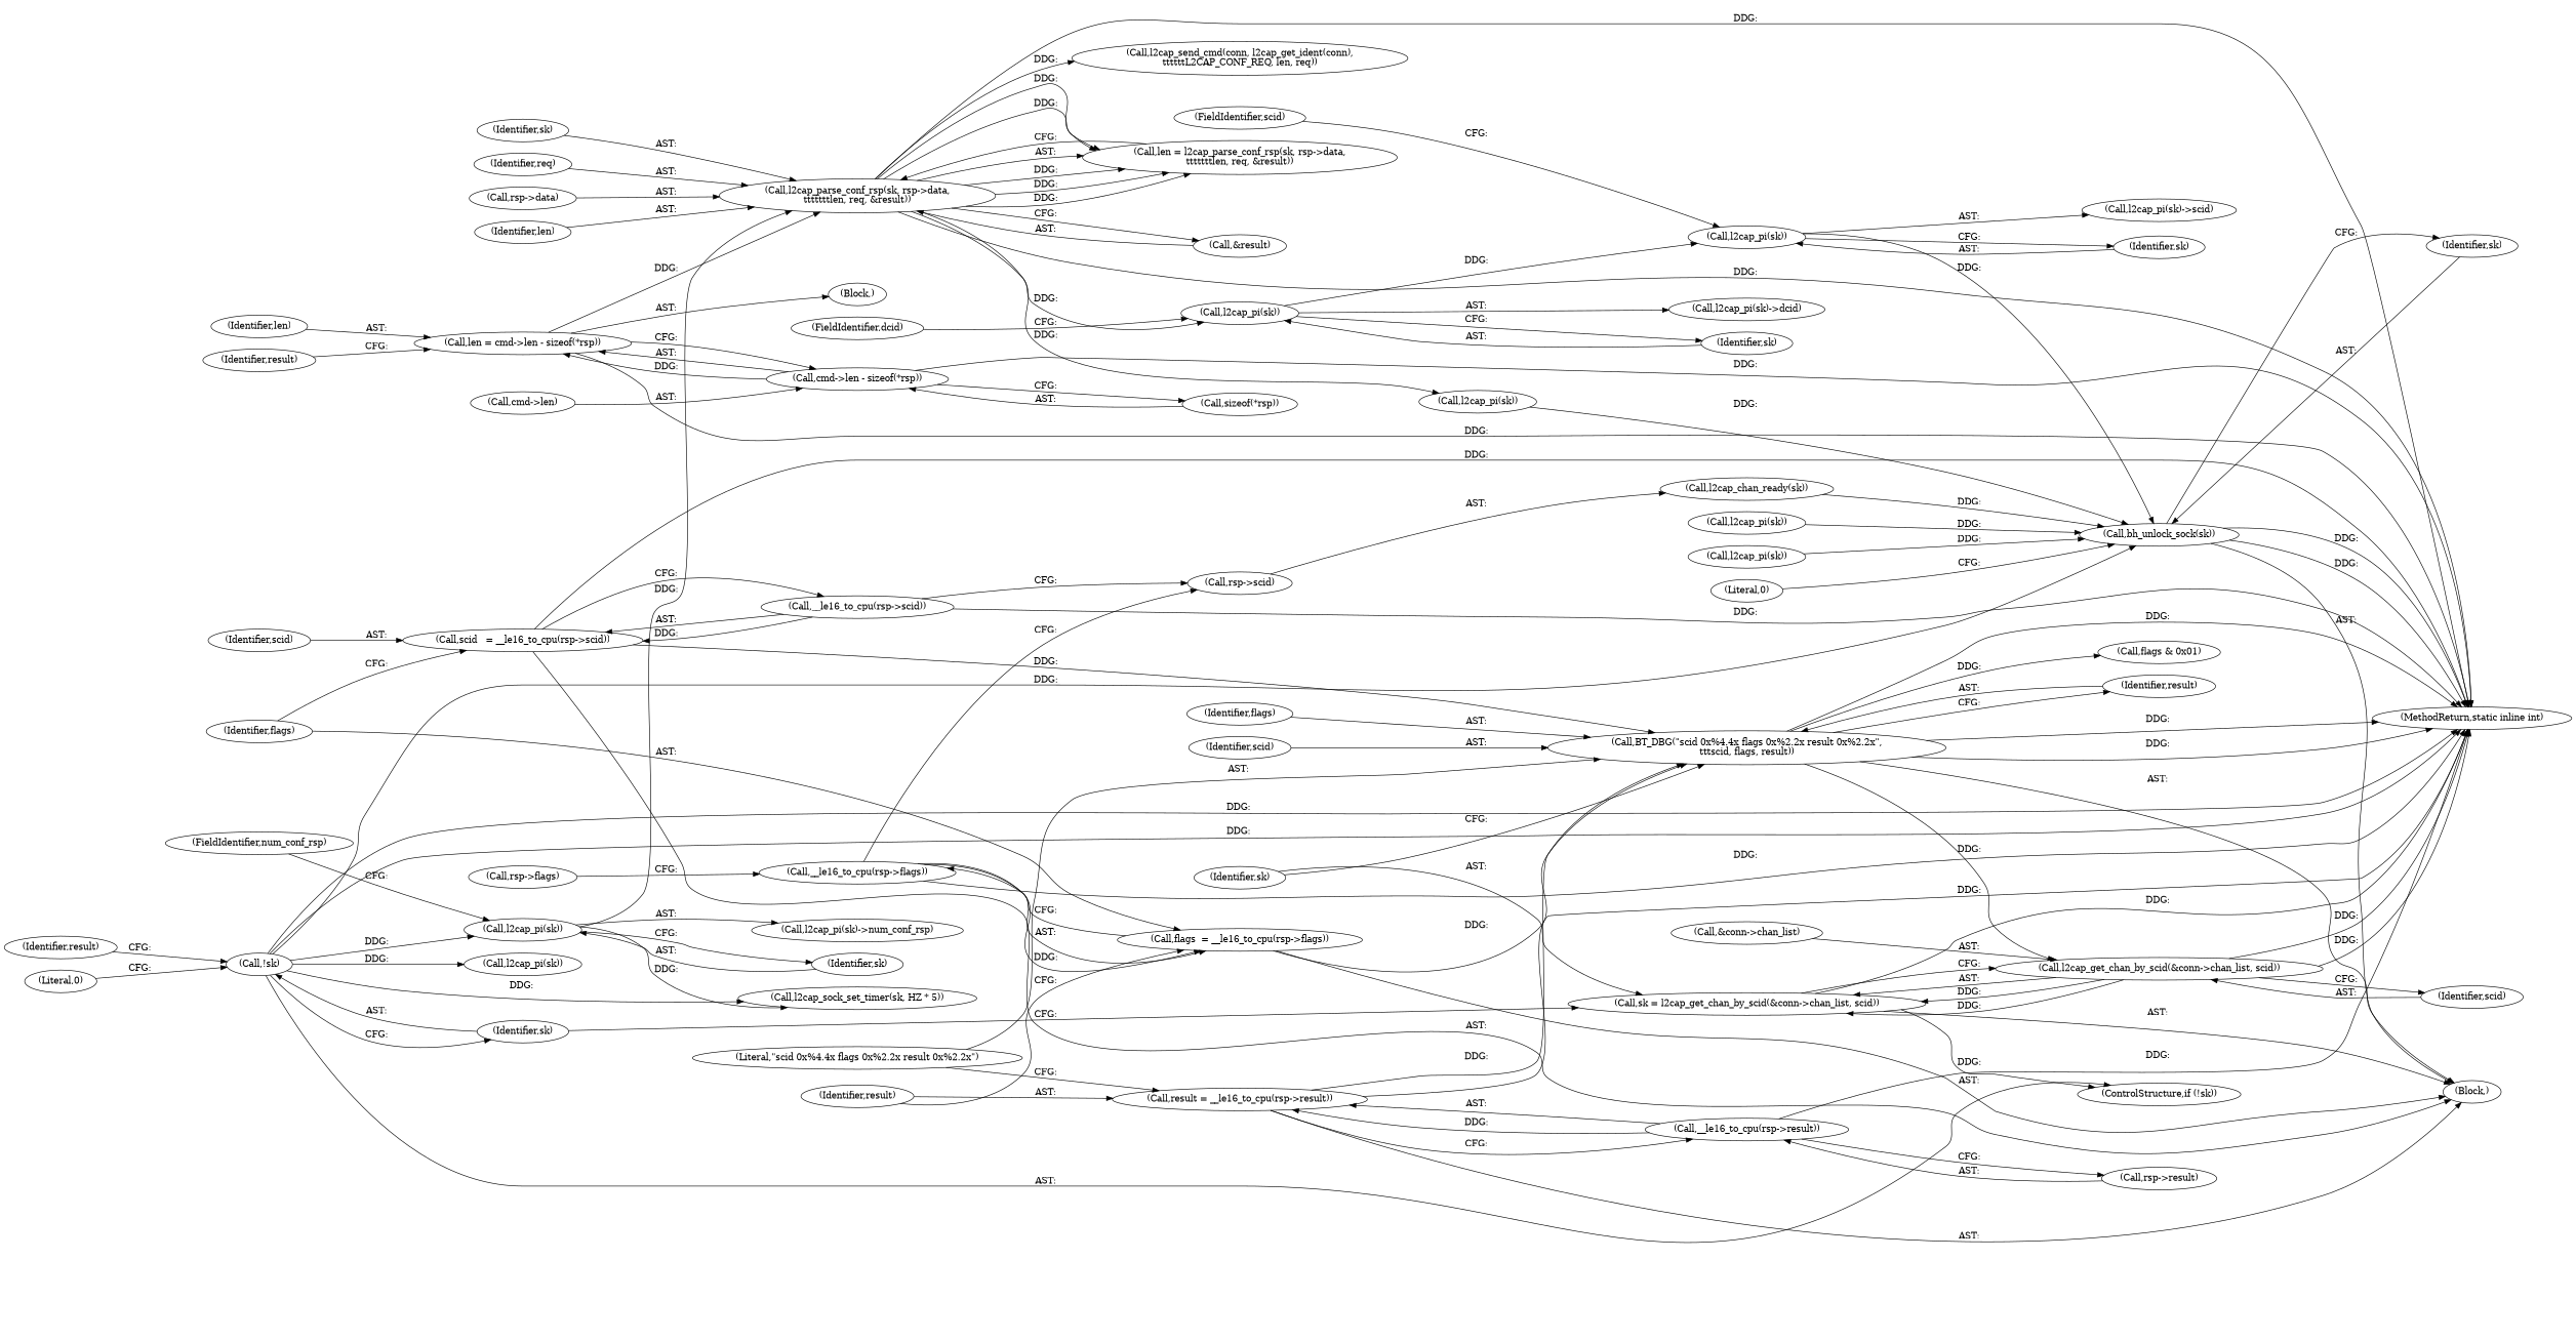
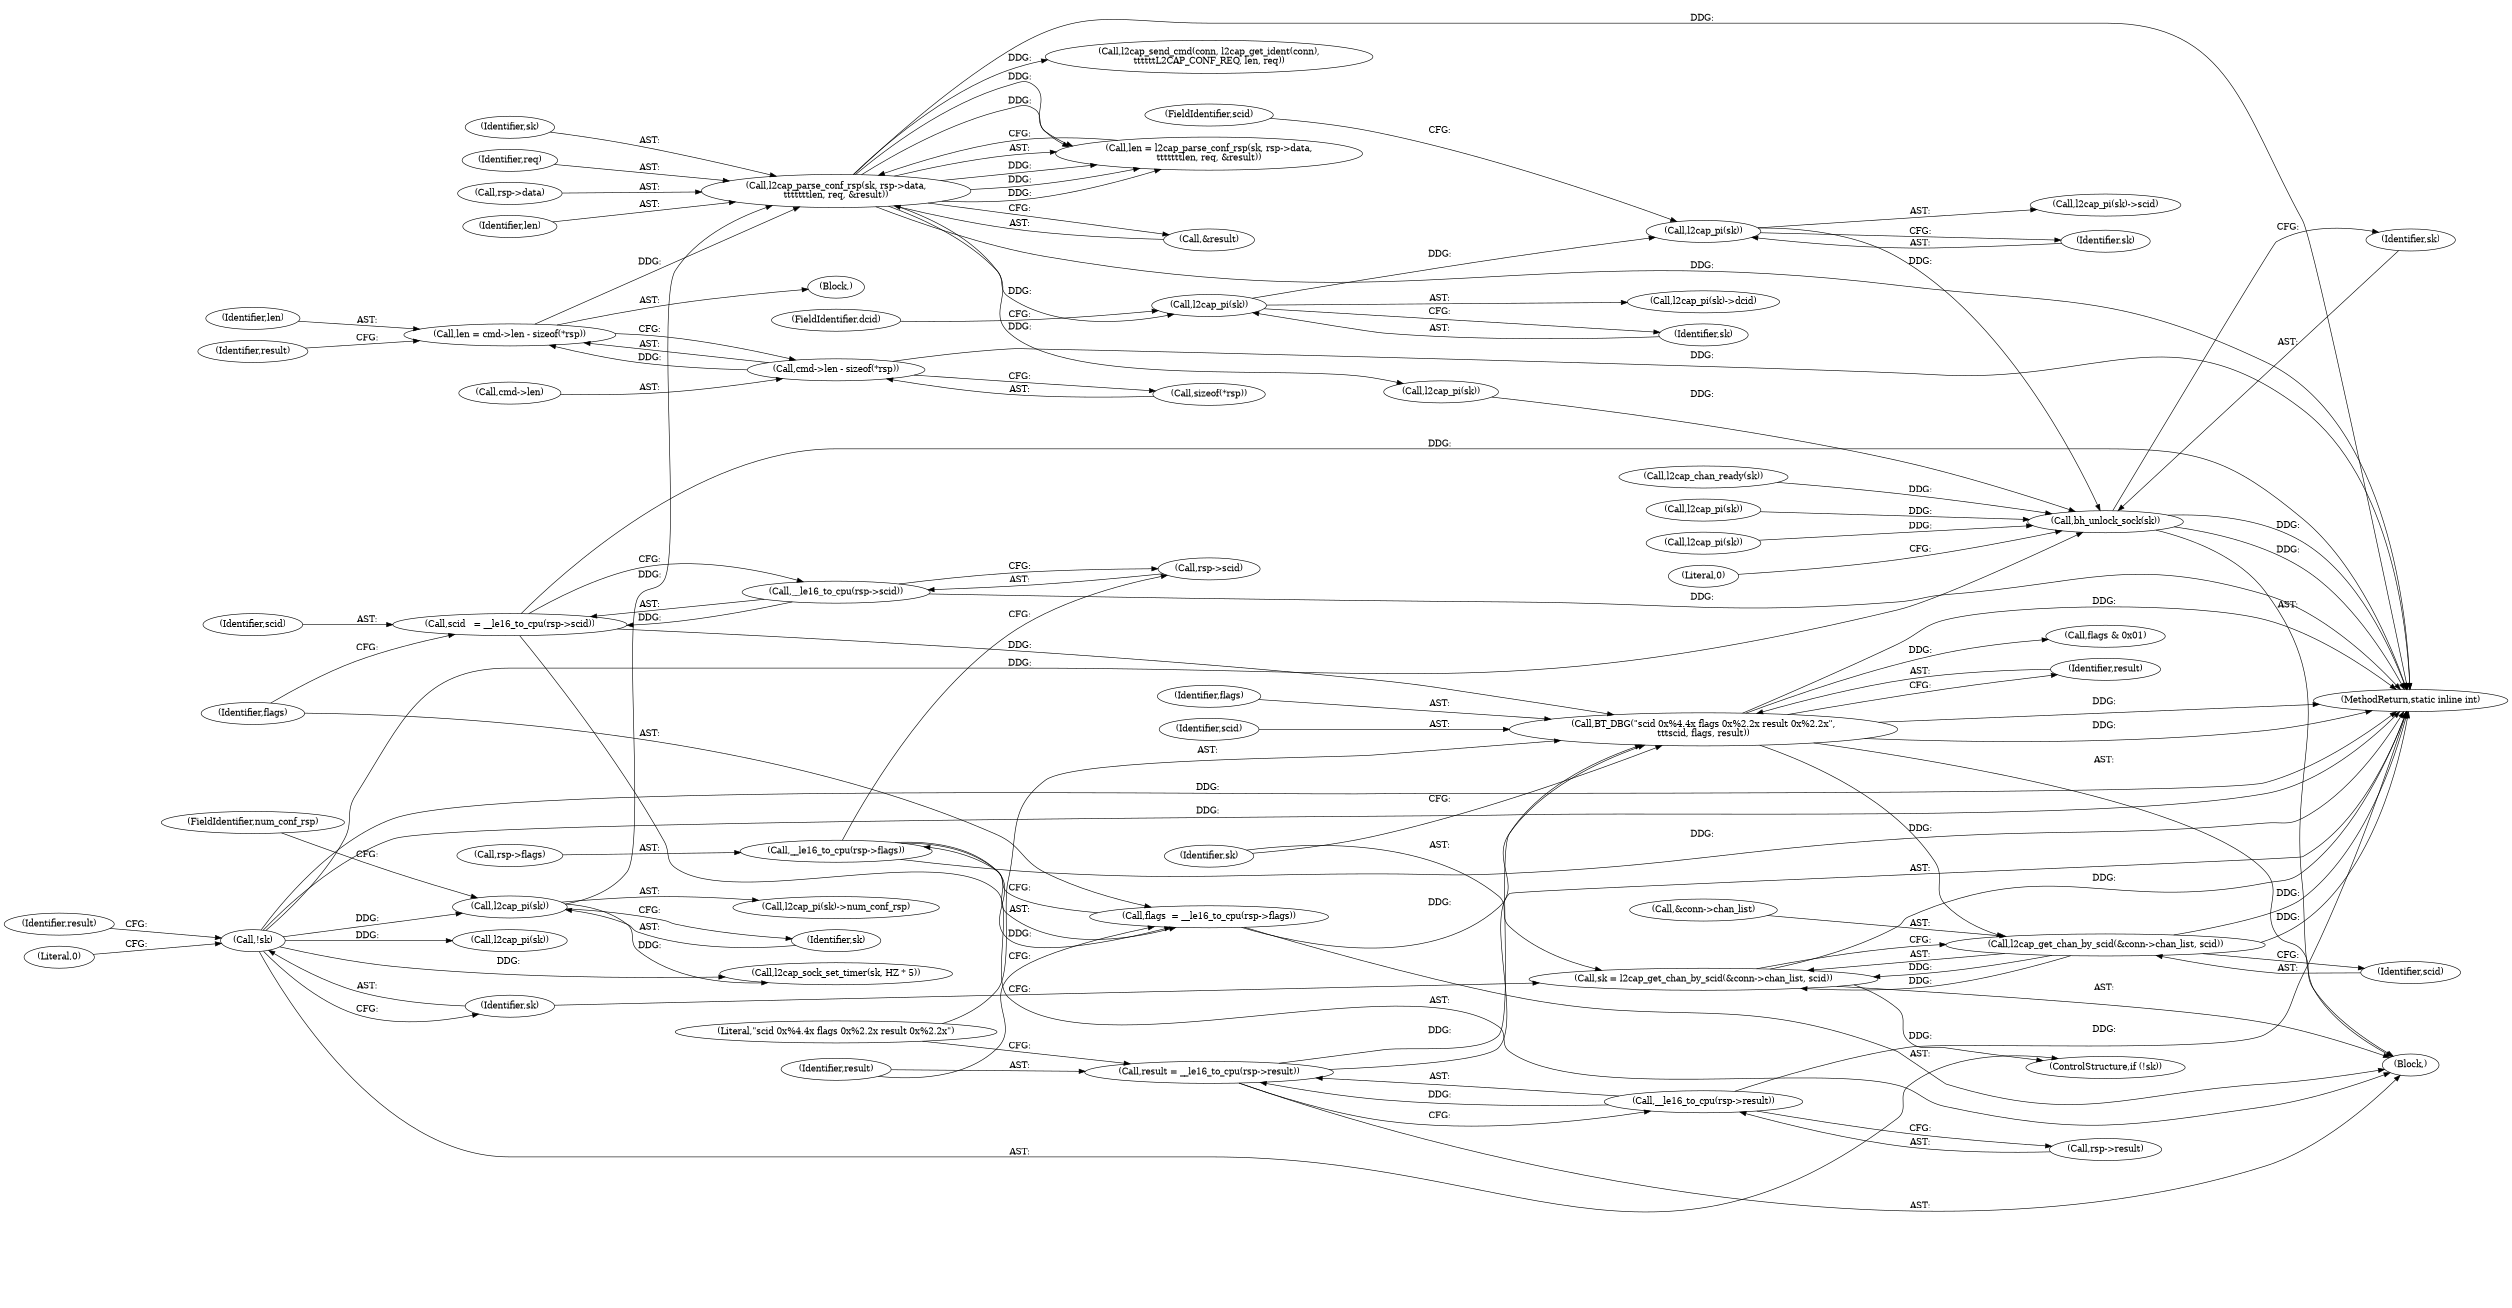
  digraph {
    rankdir=LR
    n1 [label="(Call,l2cap_pi(sk))"]
    n2 [label="(Call,bh_unlock_sock(sk))"]
    n3 [label="(Call,l2cap_pi(sk)->scid)"]
    n4 [label="(Identifier,sk)"]
    n5 [label="(MethodReturn,static inline int)"]
    n6 [label="(Block,)"]
    n7 [label="(Identifier,sk)"]
    n8 [label="(Call,l2cap_pi(sk))"]
    n9 [label="(Identifier,sk)"]
    n10 [label="(Call,l2cap_pi(sk)->dcid)"]
    n11 [label="(Call,l2cap_parse_conf_rsp(sk, rsp->data,\n\t\t\t\t\t\t\tlen, req, &result))"]
    n12 [label="(Call,l2cap_send_cmd(conn, l2cap_get_ident(conn),\n\t\t\t\t\t\tL2CAP_CONF_REQ, len, req))"]
    n13 [label="(Call,l2cap_pi(sk))"]
    n14 [label="(Call,len = l2cap_parse_conf_rsp(sk, rsp->data,\n\t\t\t\t\t\t\tlen, req, &result))"]
    n15 [label="(Call,&result)"]
    n16 [label="(Call,l2cap_pi(sk))"]
    n17 [label="(Call,l2cap_pi(sk)->num_conf_rsp)"]
    n18 [label="(Identifier,sk)"]
    n19 [label="(Call,l2cap_sock_set_timer(sk, HZ * 5))"]
    n20 [label="(Call,!sk)"]
    n21 [label="(ControlStructure,if (!sk))"]
    n22 [label="(Call,l2cap_pi(sk))"]
    n23 [label="(Identifier,sk)"]
    n24 [label="(Call,sk = l2cap_get_chan_by_scid(&conn->chan_list, scid))"]
    n25 [label="(Call,l2cap_get_chan_by_scid(&conn->chan_list, scid))"]
    n26 [label="(Identifier,scid)"]
    n27 [label="(Call,BT_DBG(\"scid 0x%4.4x flags 0x%2.2x result 0x%2.2x\",\n\t\t\tscid, flags, result))"]
    n28 [label="(Identifier,result)"]
    n29 [label="(Call,flags & 0x01)"]
    n30 [label="(Call,scid   = __le16_to_cpu(rsp->scid))"]
    n31 [label="(Call,__le16_to_cpu(rsp->scid))"]
    n32 [label="(Call,rsp->scid)"]
    n33 [label="(Call,flags  = __le16_to_cpu(rsp->flags))"]
    n34 [label="(Call,__le16_to_cpu(rsp->flags))"]
    n35 [label="(Call,rsp->flags)"]
    n36 [label="(Call,result = __le16_to_cpu(rsp->result))"]
    n37 [label="(Call,__le16_to_cpu(rsp->result))"]
    n38 [label="(Call,rsp->result)"]
    n39 [label="(Call,len = cmd->len - sizeof(*rsp))"]
    n40 [label="(Call,cmd->len - sizeof(*rsp))"]
    n41 [label="(Block,)"]
    n42 [label="(Call,sizeof(*rsp))"]
    n43 [label="(Identifier,result)"]
    n44 [label="(Literal,0)"]
    n45 [label="(Identifier,len)"]
    n46 [label="(Call,l2cap_chan_ready(sk))"]
    n47 [label="(Call,l2cap_pi(sk))"]
    n48 [label="(Identifier,sk)"]
    n49 [label="(Literal,0)"]
    n50 [label="(Identifier,result)"]
    n51 [label="(Identifier,sk)"]
    n52 [label="(Identifier,len)"]
    n53 [label="(Call,l2cap_pi(sk))"]
    n54 [label="(Identifier,result)"]
    n55 [label="(Identifier,flags)"]
    n56 [label="(Literal,\"scid 0x%4.4x flags 0x%2.2x result 0x%2.2x\")"]
    n57 [label="(FieldIdentifier,dcid)"]
    n58 [label="(FieldIdentifier,scid)"]
    n59 [label="(Identifier,scid)"]
    n60 [label="(Identifier,req)"]
    n61 [label="(Call,rsp->data)"]
    n62 [label="(Call,&conn->chan_list)"]
    n63 [label="(Identifier,scid)"]
    n64 [label="(FieldIdentifier,num_conf_rsp)"]
    n65 [label="(Identifier,flags)"]
    n66 [label="(Call,cmd->len)"]
    n1 -> n2 [label="DDG: "]
    n1 -> n3 [label="AST: "]
    n1 -> n4 [label="CFG: "]
    n2 -> n5 [label="DDG: "]
    n2 -> n5 [label="DDG: "]
    n2 -> n6 [label="AST: "]
    n2 -> n7 [label="CFG: "]
    n4 -> n1 [label="AST: "]
    n7 -> n2 [label="AST: "]
    n8 -> n1 [label="DDG: "]
    n8 -> n9 [label="CFG: "]
    n8 -> n10 [label="AST: "]
    n9 -> n8 [label="AST: "]
    n11 -> n5 [label="DDG: "]
    n11 -> n5 [label="DDG: "]
    n11 -> n8 [label="DDG: "]
    n11 -> n12 [label="DDG: "]
    n11 -> n13 [label="DDG: "]
    n11 -> n14 [label="AST: "]
    n11 -> n14 [label="DDG: "]
    n11 -> n14 [label="DDG: "]
    n11 -> n14 [label="DDG: "]
    n11 -> n14 [label="DDG: "]
    n11 -> n14 [label="DDG: "]
    n11 -> n15 [label="CFG: "]
    n13 -> n2 [label="DDG: "]
    n14 -> n11 [label="CFG: "]
    n15 -> n11 [label="AST: "]
    n16 -> n11 [label="DDG: "]
    n16 -> n17 [label="AST: "]
    n16 -> n18 [label="CFG: "]
    n16 -> n19 [label="DDG: "]
    n18 -> n16 [label="AST: "]
    n20 -> n2 [label="DDG: "]
    n20 -> n5 [label="DDG: "]
    n20 -> n5 [label="DDG: "]
    n20 -> n16 [label="DDG: "]
    n20 -> n19 [label="DDG: "]
    n20 -> n21 [label="AST: "]
    n20 -> n22 [label="DDG: "]
    n20 -> n23 [label="CFG: "]
    n23 -> n20 [label="AST: "]
    n23 -> n24 [label="CFG: "]
    n24 -> n5 [label="DDG: "]
    n24 -> n6 [label="AST: "]
    n24 -> n21 [label="DDG: "]
    n24 -> n25 [label="CFG: "]
    n25 -> n5 [label="DDG: "]
    n25 -> n5 [label="DDG: "]
    n25 -> n24 [label="AST: "]
    n25 -> n24 [label="DDG: "]
    n25 -> n24 [label="DDG: "]
    n25 -> n26 [label="CFG: "]
    n26 -> n25 [label="AST: "]
    n27 -> n5 [label="DDG: "]
    n27 -> n5 [label="DDG: "]
    n27 -> n5 [label="DDG: "]
    n27 -> n6 [label="AST: "]
    n27 -> n25 [label="DDG: "]
    n27 -> n28 [label="CFG: "]
    n27 -> n29 [label="DDG: "]
    n28 -> n27 [label="AST: "]
    n30 -> n5 [label="DDG: "]
    n30 -> n6 [label="AST: "]
    n30 -> n27 [label="DDG: "]
    n30 -> n31 [label="CFG: "]
    n31 -> n5 [label="DDG: "]
    n31 -> n30 [label="AST: "]
    n31 -> n30 [label="DDG: "]
    n31 -> n32 [label="CFG: "]
-   n32 -> n46 [label="AST: "]
+   n32 -> n31 [label="AST: "]
    n33 -> n6 [label="AST: "]
    n33 -> n27 [label="DDG: "]
    n33 -> n34 [label="CFG: "]
    n34 -> n5 [label="DDG: "]
    n34 -> n32 [label="CFG: "]
    n34 -> n33 [label="AST: "]
    n34 -> n33 [label="DDG: "]
-   n35 -> n34 [label="CFG: "]
-   n36 -> n5 [label="DDG: "]
+   n35 -> n34 [label="AST: "]
+   n36 -> n5 [label="AST: "]
    n36 -> n6 [label="AST: "]
    n36 -> n27 [label="DDG: "]
    n36 -> n37 [label="CFG: "]
    n37 -> n5 [label="DDG: "]
    n37 -> n36 [label="AST: "]
    n37 -> n36 [label="DDG: "]
    n37 -> n38 [label="CFG: "]
    n38 -> n37 [label="AST: "]
-   n39 -> n5 [label="DDG: "]
    n39 -> n11 [label="DDG: "]
    n39 -> n40 [label="CFG: "]
    n39 -> n41 [label="AST: "]
    n40 -> n5 [label="DDG: "]
    n40 -> n39 [label="AST: "]
    n40 -> n39 [label="DDG: "]
    n40 -> n42 [label="CFG: "]
    n42 -> n40 [label="AST: "]
    n43 -> n20 [label="CFG: "]
    n44 -> n20 [label="CFG: "]
    n45 -> n11 [label="AST: "]
    n46 -> n2 [label="DDG: "]
    n47 -> n2 [label="DDG: "]
    n48 -> n11 [label="AST: "]
    n49 -> n2 [label="CFG: "]
    n50 -> n39 [label="CFG: "]
    n51 -> n24 [label="AST: "]
    n51 -> n27 [label="CFG: "]
    n52 -> n39 [label="AST: "]
    n53 -> n2 [label="DDG: "]
    n54 -> n33 [label="CFG: "]
    n54 -> n36 [label="AST: "]
    n55 -> n27 [label="AST: "]
    n56 -> n27 [label="AST: "]
    n56 -> n36 [label="CFG: "]
    n57 -> n8 [label="CFG: "]
    n58 -> n1 [label="CFG: "]
    n59 -> n27 [label="AST: "]
    n60 -> n11 [label="AST: "]
    n61 -> n11 [label="AST: "]
    n62 -> n25 [label="AST: "]
    n63 -> n30 [label="AST: "]
    n64 -> n16 [label="CFG: "]
    n65 -> n30 [label="CFG: "]
    n65 -> n33 [label="AST: "]
    n66 -> n40 [label="AST: "]
  }
